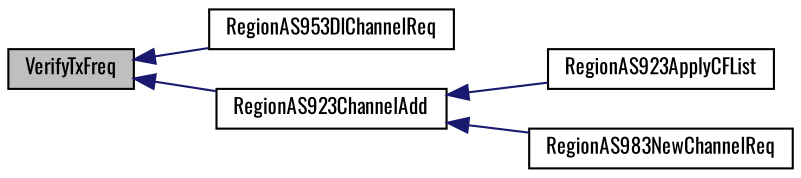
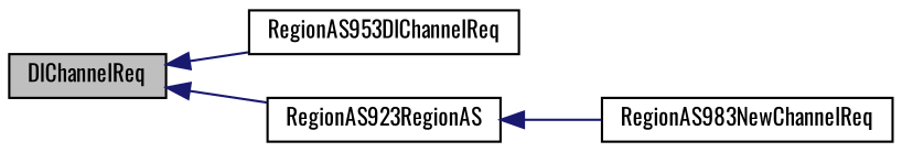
  digraph {
    fontname=Oswald
    rankdir=LR
    node [color=black fillcolor=white fontname=Oswald fontsize=10 shape=record style=filled]
    edge [color=midnightblue dir=back fontname=Oswald fontsize=10 labelfontname=Helvetica labelfontsize=10 style=solid]
-   n1 [fillcolor=grey75 fontcolor=black height=0.2 label=VerifyTxFreq width=0.4]
+   n1 [fillcolor=grey75 fontcolor=black height=0.2 label=DlChannelReq width=0.4]
    n2 [height=0.2 label=RegionAS953DlChannelReq width=0.4]
-   n3 [height=0.2 label=RegionAS923ChannelAdd width=0.4]
-   n4 [height=0.2 label=RegionAS923ApplyCFList width=0.4]
+   n3 [height=0.2 label=RegionAS923RegionAS width=0.4]
    n5 [height=0.2 label=RegionAS983NewChannelReq width=0.4]
    n1 -> n2
    n1 -> n3
-   n3 -> n4
    n3 -> n5
  }
